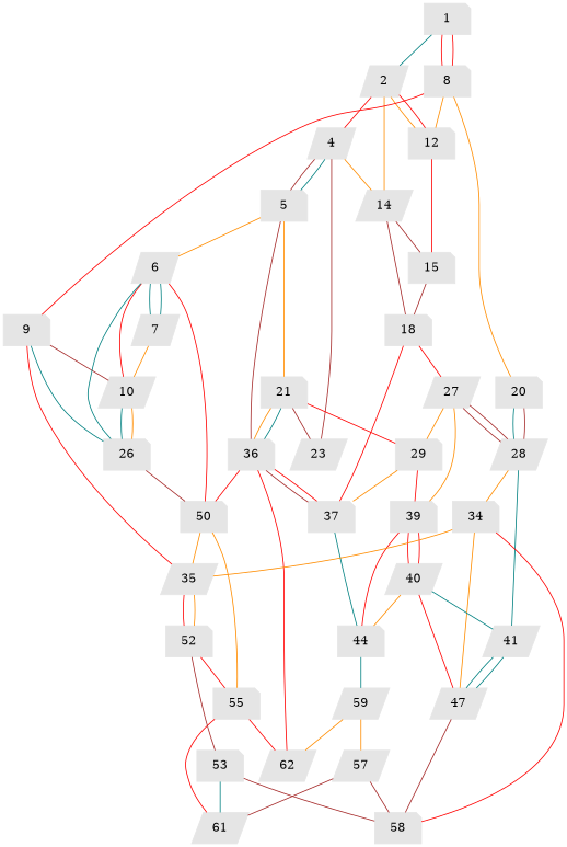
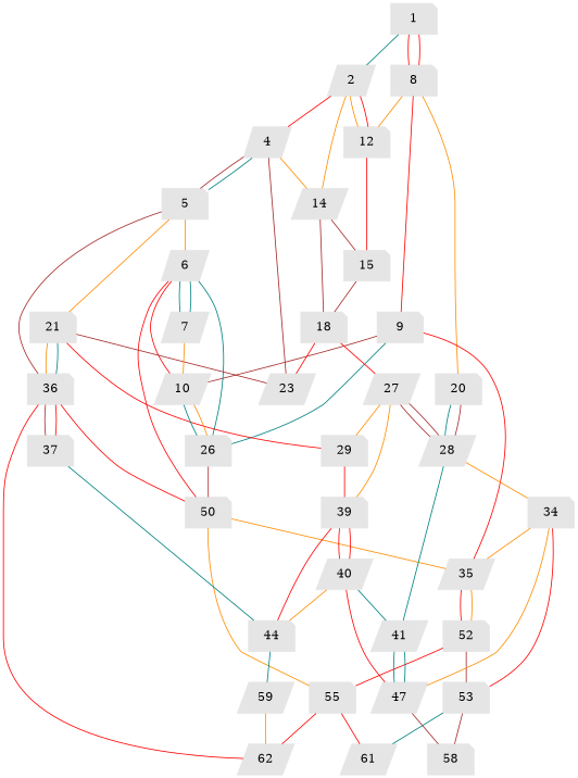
  graph {
    node [color=gray90 shape=note style=filled]
    edge [color=red]
    2 [shape=parallelogram super="+3"]
    1
    8 [super="+13"]
    4 [shape=parallelogram super="+16"]
    12
    14 [shape=parallelogram super="+17"]
    9 [super="+31"]
    20
    5
    23 [shape=parallelogram]
    15 [super="+19"]
    18 [super="+24"]
    6 [shape=parallelogram super="+25"]
    21 [super="+22"]
    36 [super="+43"]
    7 [shape=parallelogram]
    10 [shape=parallelogram super="+11"]
    26 [super="+32"]
    50 [super="+51"]
    29 [super="+38"]
    37
    62 [shape=parallelogram]
    35 [shape=parallelogram]
    55 [super="+64"]
    28 [shape=parallelogram super="+33"]
    52 [super="+54"]
    27 [shape=parallelogram super="+30"]
    39 [super="+42"]
    34 [super="+49"]
    41 [shape=parallelogram]
    44 [super="+46"]
    40 [shape=parallelogram super="+45"]
    47 [shape=parallelogram super="+48"]
    53 [super="+59"]
    58
    61 [shape=parallelogram]
    n37 [label=59 shape=parallelogram super="+63"]
-   57 [shape=parallelogram super="+60"]
    2 -- 4
    2 -- 12 [color=darkorange]
    2 -- 12
    2 -- 14 [color=darkorange]
    1 -- 2 [color=teal]
    1 -- 8
    1 -- 8
    8 -- 12 [color=darkorange]
    8 -- 9
    8 -- 20 [color=darkorange]
    4 -- 14 [color=darkorange]
    4 -- 5 [color=brown]
    4 -- 5 [color=teal]
    4 -- 23 [color=brown]
    12 -- 15
    14 -- 15 [color=brown]
    14 -- 18 [color=brown]
    9 -- 10 [color=brown]
    9 -- 26 [color=teal]
    9 -- 35
    20 -- 28 [color=teal]
    20 -- 28 [color=brown]
    5 -- 6 [color=darkorange]
    5 -- 21 [color=darkorange]
    5 -- 36 [color=brown]
    15 -- 18 [color=brown]
-   18 -- 37
+   18 -- 23
    18 -- 27
    6 -- 7 [color=teal]
    6 -- 7 [color=teal]
    6 -- 10
    6 -- 26 [color=teal]
    6 -- 50
    21 -- 23 [color=brown]
    21 -- 36 [color=darkorange]
    21 -- 36 [color=teal]
    21 -- 29
    36 -- 50
    36 -- 37 [color=brown]
    36 -- 37
    36 -- 62
    7 -- 10 [color=darkorange]
    10 -- 26 [color=teal]
    10 -- 26 [color=darkorange]
    26 -- 50 [color=brown]
    50 -- 35 [color=darkorange]
    50 -- 55 [color=darkorange]
-   29 -- 37 [color=darkorange]
    29 -- 39
    37 -- 44 [color=teal]
    35 -- 52
    35 -- 52 [color=darkorange]
    55 -- 62
    55 -- 61
    28 -- 34 [color=darkorange]
    28 -- 41 [color=teal]
    52 -- 55
    52 -- 53 [color=brown]
    27 -- 29 [color=darkorange]
    27 -- 28 [color=brown]
    27 -- 28 [color=brown]
    27 -- 39 [color=darkorange]
    39 -- 44
    39 -- 40
    39 -- 40
    34 -- 35 [color=darkorange]
    34 -- 47 [color=darkorange]
-   34 -- 58
+   34 -- 53
    41 -- 47 [color=teal]
    41 -- 47 [color=teal]
    44 -- n37 [color=teal]
    40 -- 41 [color=teal]
    40 -- 44 [color=darkorange]
    40 -- 47
    47 -- 58 [color=brown]
    53 -- 58 [color=brown]
    53 -- 61 [color=teal]
    n37 -- 62 [color=darkorange]
-   n37 -- 57 [color=darkorange weight=2]
-   57 -- 58 [color=brown]
-   57 -- 61 [color=brown]
  }
